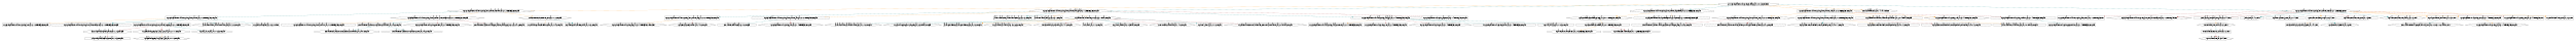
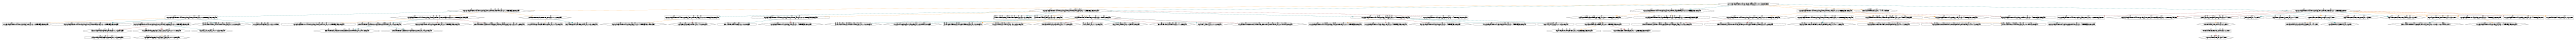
  digraph {
    node [shape=hexagon]
    edge [arrowhead=odot color=darkorange]
    "guru.springframework:spring5webapp:jar:0.0.1-SNAPSHOT" [shape=octagon]
    "org.springframework.boot:spring-boot-starter-actuator:jar:2.1.2.RELEASE:compile"
    "org.springframework.boot:spring-boot-starter-data-jpa:jar:2.1.2.RELEASE:compile" [shape=octagon]
    "org.springframework.boot:spring-boot-starter-thymeleaf:jar:2.1.2.RELEASE:compile" [shape=octagon]
    "org.springframework.boot:spring-boot-starter-web:jar:2.1.2.RELEASE:compile" [shape=box]
    "com.h2database:h2:jar:1.4.197:runtime"
    "org.springframework.boot:spring-boot-starter-test:jar:2.1.2.RELEASE:test"
    "org.springframework.boot:spring-boot-starter:jar:2.1.2.RELEASE:compile" [shape=box]
    "org.springframework.boot:spring-boot-actuator-autoconfigure:jar:2.1.2.RELEASE:compile"
    "io.micrometer:micrometer-core:jar:1.1.2:compile"
    "org.springframework.boot:spring-boot-starter-aop:jar:2.1.2.RELEASE:compile" [shape=box]
    "org.springframework.boot:spring-boot-starter-jdbc:jar:2.1.2.RELEASE:compile" [shape=octagon]
    "javax.transaction:javax.transaction-api:jar:1.3:compile" [shape=box]
    "javax.xml.bind:jaxb-api:jar:2.3.1:compile" [shape=box]
    "org.hibernate:hibernate-core:jar:5.3.7.Final:compile"
    "org.springframework.data:spring-data-jpa:jar:2.1.4.RELEASE:compile" [shape=octagon]
    "org.springframework:spring-aspects:jar:5.1.4.RELEASE:compile" [shape=box]
    "org.thymeleaf:thymeleaf-spring5:jar:3.0.11.RELEASE:compile"
    "org.thymeleaf.extras:thymeleaf-extras-java8time:jar:3.0.2.RELEASE:compile" [shape=octagon]
    "org.springframework.boot:spring-boot-starter-json:jar:2.1.2.RELEASE:compile"
    "org.springframework.boot:spring-boot-starter-tomcat:jar:2.1.2.RELEASE:compile" [shape=box]
    "org.hibernate.validator:hibernate-validator:jar:6.0.14.Final:compile" [shape=octagon]
    "org.springframework:spring-web:jar:5.1.4.RELEASE:compile"
    "org.springframework:spring-webmvc:jar:5.1.4.RELEASE:compile" [shape=octagon]
    "org.springframework.boot:spring-boot-test:jar:2.1.2.RELEASE:test" [shape=box]
    "org.springframework.boot:spring-boot-test-autoconfigure:jar:2.1.2.RELEASE:test"
    "com.jayway.jsonpath:json-path:jar:2.4.0:test" [shape=octagon]
    "junit:junit:jar:4.12:test" [shape=octagon]
    "org.assertj:assertj-core:jar:3.11.1:test" [shape=octagon]
    "org.mockito:mockito-core:jar:2.23.4:test" [shape=box]
    "org.hamcrest:hamcrest-core:jar:1.3:test" [shape=octagon]
    "org.hamcrest:hamcrest-library:jar:1.3:test"
    "org.skyscreamer:jsonassert:jar:1.5.0:test" [shape=box]
    "org.springframework:spring-core:jar:5.1.4.RELEASE:compile" [shape=box]
    "org.springframework:spring-test:jar:5.1.4.RELEASE:test" [shape=box]
    "org.xmlunit:xmlunit-core:jar:2.6.2:test" [shape=box]
    "org.springframework.boot:spring-boot:jar:2.1.2.RELEASE:compile" [shape=box]
    "org.springframework.boot:spring-boot-autoconfigure:jar:2.1.2.RELEASE:compile" [shape=octagon]
    "org.springframework.boot:spring-boot-starter-logging:jar:2.1.2.RELEASE:compile" [shape=box]
    "javax.annotation:javax.annotation-api:jar:1.3.2:compile"
    "org.yaml:snakeyaml:jar:1.23:runtime" [shape=box]
    "org.springframework.boot:spring-boot-actuator:jar:2.1.2.RELEASE:compile" [shape=octagon]
    "com.fasterxml.jackson.core:jackson-databind:jar:2.9.8:compile" [shape=box]
    "org.springframework:spring-context:jar:5.1.4.RELEASE:compile"
    "com.fasterxml.jackson.datatype:jackson-datatype-jsr310:jar:2.9.8:compile" [shape=box]
    "org.hdrhistogram:HdrHistogram:jar:2.1.9:compile" [shape=box]
    "org.latencyutils:LatencyUtils:jar:2.0.3:compile" [shape=box]
    n48 [label="org.springframework:spring-aop:jar:5.1.4.RELEASE:websocket"]
    "org.aspectj:aspectjweaver:jar:1.9.2:compile"
    "com.zaxxer:HikariCP:jar:3.2.0:compile" [shape=octagon]
    "org.springframework:spring-jdbc:jar:5.1.4.RELEASE:compile"
    "javax.activation:javax.activation-api:jar:1.2.0:compile"
    "org.jboss.logging:jboss-logging:jar:3.3.2.Final:compile"
    "javax.persistence:javax.persistence-api:jar:2.2:compile" [shape=box]
    "org.javassist:javassist:jar:3.23.1-GA:compile"
    "net.bytebuddy:byte-buddy:jar:1.9.7:compile"
    "antlr:antlr:jar:2.7.7:compile" [shape=box]
    "org.jboss:jandex:jar:2.0.5.Final:compile"
-   "com.fasterxml:classmate:jar:1.4.0:compile" [label="com.mockito:classmate:jar:1.4.0:compile"]
+   "com.fasterxml:classmate:jar:1.4.0:compile"
    "org.dom4j:dom4j:jar:2.1.1:compile" [shape=box]
    "org.hibernate.common:hibernate-commons-annotations:jar:5.0.4.Final:compile"
    "org.springframework.data:spring-data-commons:jar:2.1.4.RELEASE:compile" [shape=box]
    "org.springframework:spring-orm:jar:5.1.4.RELEASE:compile" [shape=box]
    "org.springframework:spring-tx:jar:5.1.4.RELEASE:compile"
    "org.springframework:spring-beans:jar:5.1.4.RELEASE:compile" [shape=octagon]
    "org.slf4j:slf4j-api:jar:1.7.25:compile" [shape=octagon]
    "org.thymeleaf:thymeleaf:jar:3.0.11.RELEASE:compile" [shape=octagon]
    "com.fasterxml.jackson.datatype:jackson-datatype-jdk8:jar:2.9.8:compile" [shape=octagon]
    "com.fasterxml.jackson.module:jackson-module-parameter-names:jar:2.9.8:compile" [shape=octagon]
    "org.apache.tomcat.embed:tomcat-embed-core:jar:9.0.14:compile"
    "org.apache.tomcat.embed:tomcat-embed-el:jar:9.0.14:compile" [shape=octagon]
    "org.apache.tomcat.embed:tomcat-embed-websocket:jar:9.0.14:compile" [shape=octagon]
    "javax.validation:validation-api:jar:2.0.1.Final:compile" [shape=octagon]
    "org.springframework:spring-expression:jar:5.1.4.RELEASE:compile" [shape=box]
    "net.minidev:json-smart:jar:2.3:test"
    "net.bytebuddy:byte-buddy-agent:jar:1.9.7:test" [shape=box]
    "org.objenesis:objenesis:jar:2.6:test"
    "com.vaadin.external.google:android-json:jar:0.0.20131108.vaadin1:test"
    "org.springframework:spring-jcl:jar:5.1.4.RELEASE:compile"
    "ch.qos.logback:logback-classic:jar:1.2.3:compile" [shape=octagon]
    "org.apache.logging.log4j:log4j-to-slf4j:jar:2.11.1:compile" [shape=octagon]
    "org.slf4j:jul-to-slf4j:jar:1.7.25:compile"
    "com.fasterxml.jackson.core:jackson-annotations:jar:2.9.0:compile" [shape=octagon]
    "com.fasterxml.jackson.core:jackson-core:jar:2.9.8:compile"
    "ch.qos.logback:logback-core:jar:1.2.3:compile" [shape=octagon]
    "org.apache.logging.log4j:log4j-api:jar:2.11.1:compile"
    "org.attoparser:attoparser:jar:2.0.5.RELEASE:compile" [shape=octagon]
    "org.unbescape:unbescape:jar:1.1.6.RELEASE:compile"
    "net.minidev:accessors-smart:jar:1.2:test" [shape=box]
    "org.ow2.asm:asm:jar:5.0.4:test"
    "guru.springframework:spring5webapp:jar:0.0.1-SNAPSHOT" -> "org.springframework.boot:spring-boot-starter-actuator:jar:2.1.2.RELEASE:compile"
    "guru.springframework:spring5webapp:jar:0.0.1-SNAPSHOT" -> "org.springframework.boot:spring-boot-starter-data-jpa:jar:2.1.2.RELEASE:compile" [color=teal]
    "guru.springframework:spring5webapp:jar:0.0.1-SNAPSHOT" -> "org.springframework.boot:spring-boot-starter-thymeleaf:jar:2.1.2.RELEASE:compile" [arrowhead=box color=teal]
    "guru.springframework:spring5webapp:jar:0.0.1-SNAPSHOT" -> "org.springframework.boot:spring-boot-starter-web:jar:2.1.2.RELEASE:compile"
    "guru.springframework:spring5webapp:jar:0.0.1-SNAPSHOT" -> "com.h2database:h2:jar:1.4.197:runtime" [arrowhead=tee]
    "guru.springframework:spring5webapp:jar:0.0.1-SNAPSHOT" -> "org.springframework.boot:spring-boot-starter-test:jar:2.1.2.RELEASE:test" [arrowhead=tee color=teal]
    "org.springframework.boot:spring-boot-starter-actuator:jar:2.1.2.RELEASE:compile" -> "org.springframework.boot:spring-boot-starter:jar:2.1.2.RELEASE:compile" [color=teal]
    "org.springframework.boot:spring-boot-starter-actuator:jar:2.1.2.RELEASE:compile" -> "org.springframework.boot:spring-boot-actuator-autoconfigure:jar:2.1.2.RELEASE:compile"
    "org.springframework.boot:spring-boot-starter-actuator:jar:2.1.2.RELEASE:compile" -> "io.micrometer:micrometer-core:jar:1.1.2:compile" [arrowhead=tee]
    "org.springframework.boot:spring-boot-starter-data-jpa:jar:2.1.2.RELEASE:compile" -> "org.springframework.boot:spring-boot-starter-aop:jar:2.1.2.RELEASE:compile" [arrowhead=tee color=teal]
    "org.springframework.boot:spring-boot-starter-data-jpa:jar:2.1.2.RELEASE:compile" -> "org.springframework.boot:spring-boot-starter-jdbc:jar:2.1.2.RELEASE:compile"
    "org.springframework.boot:spring-boot-starter-data-jpa:jar:2.1.2.RELEASE:compile" -> "javax.transaction:javax.transaction-api:jar:1.3:compile" [arrowhead=box color=teal]
    "org.springframework.boot:spring-boot-starter-data-jpa:jar:2.1.2.RELEASE:compile" -> "javax.xml.bind:jaxb-api:jar:2.3.1:compile" [arrowhead=tee]
    "org.springframework.boot:spring-boot-starter-data-jpa:jar:2.1.2.RELEASE:compile" -> "org.hibernate:hibernate-core:jar:5.3.7.Final:compile"
    "org.springframework.boot:spring-boot-starter-data-jpa:jar:2.1.2.RELEASE:compile" -> "org.springframework.data:spring-data-jpa:jar:2.1.4.RELEASE:compile" [arrowhead=tee color=teal]
    "org.springframework.boot:spring-boot-starter-data-jpa:jar:2.1.2.RELEASE:compile" -> "org.springframework:spring-aspects:jar:5.1.4.RELEASE:compile" [color=brown]
    "org.springframework.boot:spring-boot-starter-thymeleaf:jar:2.1.2.RELEASE:compile" -> "org.thymeleaf:thymeleaf-spring5:jar:3.0.11.RELEASE:compile" [arrowhead=box]
    "org.springframework.boot:spring-boot-starter-thymeleaf:jar:2.1.2.RELEASE:compile" -> "org.thymeleaf.extras:thymeleaf-extras-java8time:jar:3.0.2.RELEASE:compile"
    "org.springframework.boot:spring-boot-starter-web:jar:2.1.2.RELEASE:compile" -> "org.springframework.boot:spring-boot-starter-json:jar:2.1.2.RELEASE:compile" [arrowhead=tee]
    "org.springframework.boot:spring-boot-starter-web:jar:2.1.2.RELEASE:compile" -> "org.springframework.boot:spring-boot-starter-tomcat:jar:2.1.2.RELEASE:compile" [color=teal]
    "org.springframework.boot:spring-boot-starter-web:jar:2.1.2.RELEASE:compile" -> "org.hibernate.validator:hibernate-validator:jar:6.0.14.Final:compile"
    "org.springframework.boot:spring-boot-starter-web:jar:2.1.2.RELEASE:compile" -> "org.springframework:spring-web:jar:5.1.4.RELEASE:compile" [arrowhead=box]
    "org.springframework.boot:spring-boot-starter-web:jar:2.1.2.RELEASE:compile" -> "org.springframework:spring-webmvc:jar:5.1.4.RELEASE:compile" [arrowhead=tee color=brown]
    "org.springframework.boot:spring-boot-starter-test:jar:2.1.2.RELEASE:test" -> "org.springframework.boot:spring-boot-test:jar:2.1.2.RELEASE:test" [arrowhead=tee color=brown]
    "org.springframework.boot:spring-boot-starter-test:jar:2.1.2.RELEASE:test" -> "org.springframework.boot:spring-boot-test-autoconfigure:jar:2.1.2.RELEASE:test" [arrowhead=box color=brown]
    "org.springframework.boot:spring-boot-starter-test:jar:2.1.2.RELEASE:test" -> "com.jayway.jsonpath:json-path:jar:2.4.0:test" [color=brown]
    "org.springframework.boot:spring-boot-starter-test:jar:2.1.2.RELEASE:test" -> "junit:junit:jar:4.12:test" [arrowhead=box color=teal]
    "org.springframework.boot:spring-boot-starter-test:jar:2.1.2.RELEASE:test" -> "org.assertj:assertj-core:jar:3.11.1:test" [color=teal]
    "org.springframework.boot:spring-boot-starter-test:jar:2.1.2.RELEASE:test" -> "org.mockito:mockito-core:jar:2.23.4:test" [arrowhead=box]
    "org.springframework.boot:spring-boot-starter-test:jar:2.1.2.RELEASE:test" -> "org.hamcrest:hamcrest-core:jar:1.3:test" [arrowhead=tee color=brown]
    "org.springframework.boot:spring-boot-starter-test:jar:2.1.2.RELEASE:test" -> "org.hamcrest:hamcrest-library:jar:1.3:test" [arrowhead=box color=teal]
    "org.springframework.boot:spring-boot-starter-test:jar:2.1.2.RELEASE:test" -> "org.skyscreamer:jsonassert:jar:1.5.0:test" [arrowhead=box]
    "org.springframework.boot:spring-boot-starter-test:jar:2.1.2.RELEASE:test" -> "org.springframework:spring-core:jar:5.1.4.RELEASE:compile" [arrowhead=box]
    "org.springframework.boot:spring-boot-starter-test:jar:2.1.2.RELEASE:test" -> "org.springframework:spring-test:jar:5.1.4.RELEASE:test" [arrowhead=tee color=brown]
    "org.springframework.boot:spring-boot-starter-test:jar:2.1.2.RELEASE:test" -> "org.xmlunit:xmlunit-core:jar:2.6.2:test" [arrowhead=box]
    "org.springframework.boot:spring-boot-starter:jar:2.1.2.RELEASE:compile" -> "org.springframework.boot:spring-boot:jar:2.1.2.RELEASE:compile"
    "org.springframework.boot:spring-boot-starter:jar:2.1.2.RELEASE:compile" -> "org.springframework.boot:spring-boot-autoconfigure:jar:2.1.2.RELEASE:compile" [arrowhead=box color=teal]
    "org.springframework.boot:spring-boot-starter:jar:2.1.2.RELEASE:compile" -> "org.springframework.boot:spring-boot-starter-logging:jar:2.1.2.RELEASE:compile" [arrowhead=tee color=teal]
    "org.springframework.boot:spring-boot-starter:jar:2.1.2.RELEASE:compile" -> "javax.annotation:javax.annotation-api:jar:1.3.2:compile" [arrowhead=tee color=teal]
    "org.springframework.boot:spring-boot-starter:jar:2.1.2.RELEASE:compile" -> "org.yaml:snakeyaml:jar:1.23:runtime" [color=teal]
    "org.springframework.boot:spring-boot-actuator-autoconfigure:jar:2.1.2.RELEASE:compile" -> "org.springframework.boot:spring-boot-actuator:jar:2.1.2.RELEASE:compile"
    "org.springframework.boot:spring-boot-actuator-autoconfigure:jar:2.1.2.RELEASE:compile" -> "com.fasterxml.jackson.core:jackson-databind:jar:2.9.8:compile" [arrowhead=tee color=teal]
    "org.springframework.boot:spring-boot-actuator-autoconfigure:jar:2.1.2.RELEASE:compile" -> "org.springframework:spring-context:jar:5.1.4.RELEASE:compile" [arrowhead=tee color=brown]
    "org.springframework.boot:spring-boot-actuator-autoconfigure:jar:2.1.2.RELEASE:compile" -> "com.fasterxml.jackson.datatype:jackson-datatype-jsr310:jar:2.9.8:compile" [color=brown]
    "io.micrometer:micrometer-core:jar:1.1.2:compile" -> "org.hdrhistogram:HdrHistogram:jar:2.1.9:compile"
    "io.micrometer:micrometer-core:jar:1.1.2:compile" -> "org.latencyutils:LatencyUtils:jar:2.0.3:compile" [arrowhead=box color=teal]
    "org.springframework.boot:spring-boot-starter-aop:jar:2.1.2.RELEASE:compile" -> n48
    "org.springframework.boot:spring-boot-starter-aop:jar:2.1.2.RELEASE:compile" -> "org.aspectj:aspectjweaver:jar:1.9.2:compile" [arrowhead=tee color=brown]
    "org.springframework.boot:spring-boot-starter-jdbc:jar:2.1.2.RELEASE:compile" -> "com.zaxxer:HikariCP:jar:3.2.0:compile" [color=teal]
    "org.springframework.boot:spring-boot-starter-jdbc:jar:2.1.2.RELEASE:compile" -> "org.springframework:spring-jdbc:jar:5.1.4.RELEASE:compile" [arrowhead=box color=brown]
    "javax.xml.bind:jaxb-api:jar:2.3.1:compile" -> "javax.activation:javax.activation-api:jar:1.2.0:compile" [color=teal]
    "org.hibernate:hibernate-core:jar:5.3.7.Final:compile" -> "org.jboss.logging:jboss-logging:jar:3.3.2.Final:compile" [color=teal]
    "org.hibernate:hibernate-core:jar:5.3.7.Final:compile" -> "javax.persistence:javax.persistence-api:jar:2.2:compile" [arrowhead=box]
    "org.hibernate:hibernate-core:jar:5.3.7.Final:compile" -> "org.javassist:javassist:jar:3.23.1-GA:compile"
    "org.hibernate:hibernate-core:jar:5.3.7.Final:compile" -> "net.bytebuddy:byte-buddy:jar:1.9.7:compile" [arrowhead=tee color=brown]
    "org.hibernate:hibernate-core:jar:5.3.7.Final:compile" -> "antlr:antlr:jar:2.7.7:compile" [color=brown]
    "org.hibernate:hibernate-core:jar:5.3.7.Final:compile" -> "org.jboss:jandex:jar:2.0.5.Final:compile" [arrowhead=tee color=teal]
    "org.hibernate:hibernate-core:jar:5.3.7.Final:compile" -> "com.fasterxml:classmate:jar:1.4.0:compile" [color=brown]
    "org.hibernate:hibernate-core:jar:5.3.7.Final:compile" -> "org.dom4j:dom4j:jar:2.1.1:compile" [arrowhead=tee color=teal]
    "org.hibernate:hibernate-core:jar:5.3.7.Final:compile" -> "org.hibernate.common:hibernate-commons-annotations:jar:5.0.4.Final:compile" [color=brown]
    "org.springframework.data:spring-data-jpa:jar:2.1.4.RELEASE:compile" -> "org.springframework.data:spring-data-commons:jar:2.1.4.RELEASE:compile" [arrowhead=tee]
    "org.springframework.data:spring-data-jpa:jar:2.1.4.RELEASE:compile" -> "org.springframework:spring-orm:jar:5.1.4.RELEASE:compile" [arrowhead=tee color=brown]
    "org.springframework.data:spring-data-jpa:jar:2.1.4.RELEASE:compile" -> "org.springframework:spring-tx:jar:5.1.4.RELEASE:compile" [color=brown]
    "org.springframework.data:spring-data-jpa:jar:2.1.4.RELEASE:compile" -> "org.springframework:spring-beans:jar:5.1.4.RELEASE:compile" [color=teal]
    "org.springframework.data:spring-data-jpa:jar:2.1.4.RELEASE:compile" -> "org.slf4j:slf4j-api:jar:1.7.25:compile" [color=teal]
    "org.thymeleaf:thymeleaf-spring5:jar:3.0.11.RELEASE:compile" -> "org.thymeleaf:thymeleaf:jar:3.0.11.RELEASE:compile"
    "org.springframework.boot:spring-boot-starter-json:jar:2.1.2.RELEASE:compile" -> "com.fasterxml.jackson.datatype:jackson-datatype-jdk8:jar:2.9.8:compile" [arrowhead=tee color=brown]
    "org.springframework.boot:spring-boot-starter-json:jar:2.1.2.RELEASE:compile" -> "com.fasterxml.jackson.module:jackson-module-parameter-names:jar:2.9.8:compile" [arrowhead=box color=brown]
    "org.springframework.boot:spring-boot-starter-tomcat:jar:2.1.2.RELEASE:compile" -> "org.apache.tomcat.embed:tomcat-embed-core:jar:9.0.14:compile" [arrowhead=box color=teal]
    "org.springframework.boot:spring-boot-starter-tomcat:jar:2.1.2.RELEASE:compile" -> "org.apache.tomcat.embed:tomcat-embed-el:jar:9.0.14:compile"
    "org.springframework.boot:spring-boot-starter-tomcat:jar:2.1.2.RELEASE:compile" -> "org.apache.tomcat.embed:tomcat-embed-websocket:jar:9.0.14:compile" [arrowhead=tee color=brown]
    "org.hibernate.validator:hibernate-validator:jar:6.0.14.Final:compile" -> "javax.validation:validation-api:jar:2.0.1.Final:compile" [arrowhead=tee]
    "org.springframework:spring-webmvc:jar:5.1.4.RELEASE:compile" -> "org.springframework:spring-expression:jar:5.1.4.RELEASE:compile" [color=teal]
    "com.jayway.jsonpath:json-path:jar:2.4.0:test" -> "net.minidev:json-smart:jar:2.3:test" [arrowhead=tee]
    "org.mockito:mockito-core:jar:2.23.4:test" -> "net.bytebuddy:byte-buddy-agent:jar:1.9.7:test"
    "org.mockito:mockito-core:jar:2.23.4:test" -> "org.objenesis:objenesis:jar:2.6:test" [arrowhead=box color=teal]
    "org.skyscreamer:jsonassert:jar:1.5.0:test" -> "com.vaadin.external.google:android-json:jar:0.0.20131108.vaadin1:test" [arrowhead=tee color=teal]
    "org.springframework:spring-core:jar:5.1.4.RELEASE:compile" -> "org.springframework:spring-jcl:jar:5.1.4.RELEASE:compile" [arrowhead=tee]
    "org.springframework.boot:spring-boot-starter-logging:jar:2.1.2.RELEASE:compile" -> "ch.qos.logback:logback-classic:jar:1.2.3:compile" [arrowhead=tee color=brown]
    "org.springframework.boot:spring-boot-starter-logging:jar:2.1.2.RELEASE:compile" -> "org.apache.logging.log4j:log4j-to-slf4j:jar:2.11.1:compile" [arrowhead=box color=brown]
    "org.springframework.boot:spring-boot-starter-logging:jar:2.1.2.RELEASE:compile" -> "org.slf4j:jul-to-slf4j:jar:1.7.25:compile" [color=teal]
    "com.fasterxml.jackson.core:jackson-databind:jar:2.9.8:compile" -> "com.fasterxml.jackson.core:jackson-annotations:jar:2.9.0:compile" [arrowhead=tee color=teal]
    "com.fasterxml.jackson.core:jackson-databind:jar:2.9.8:compile" -> "com.fasterxml.jackson.core:jackson-core:jar:2.9.8:compile" [arrowhead=tee color=teal]
    "org.thymeleaf:thymeleaf:jar:3.0.11.RELEASE:compile" -> "org.attoparser:attoparser:jar:2.0.5.RELEASE:compile" [arrowhead=tee]
    "org.thymeleaf:thymeleaf:jar:3.0.11.RELEASE:compile" -> "org.unbescape:unbescape:jar:1.1.6.RELEASE:compile" [arrowhead=box color=brown]
    "net.minidev:json-smart:jar:2.3:test" -> "net.minidev:accessors-smart:jar:1.2:test" [color=teal]
    "ch.qos.logback:logback-classic:jar:1.2.3:compile" -> "ch.qos.logback:logback-core:jar:1.2.3:compile" [color=brown]
    "org.apache.logging.log4j:log4j-to-slf4j:jar:2.11.1:compile" -> "org.apache.logging.log4j:log4j-api:jar:2.11.1:compile"
    "net.minidev:accessors-smart:jar:1.2:test" -> "org.ow2.asm:asm:jar:5.0.4:test" [arrowhead=box color=brown]
  }
